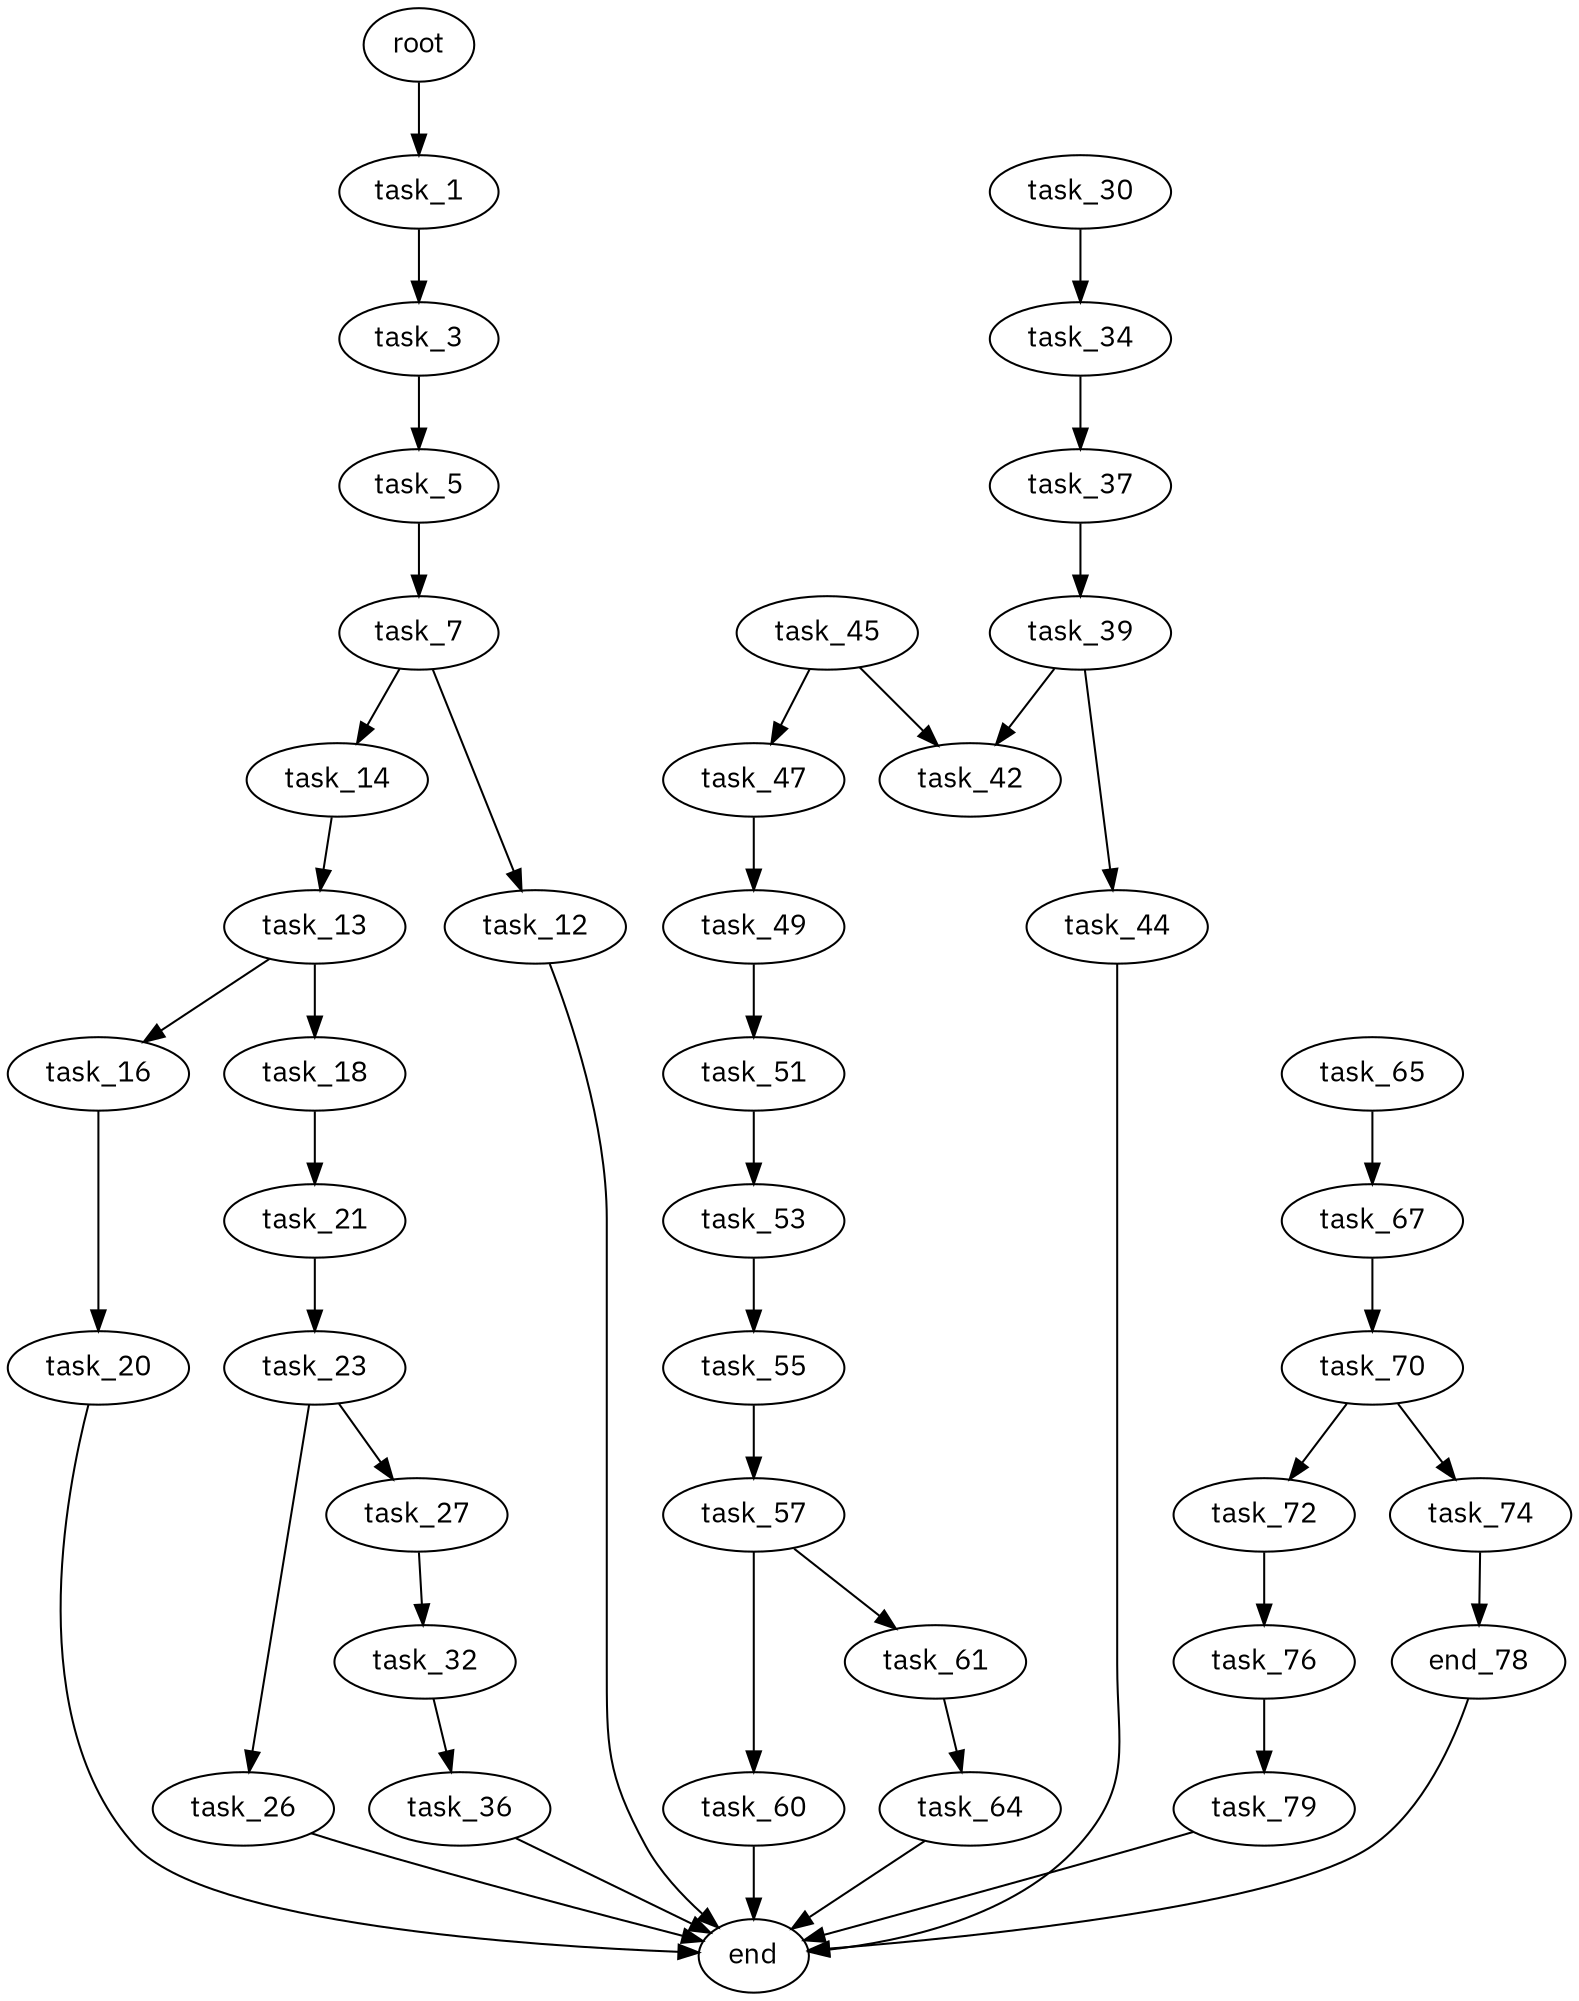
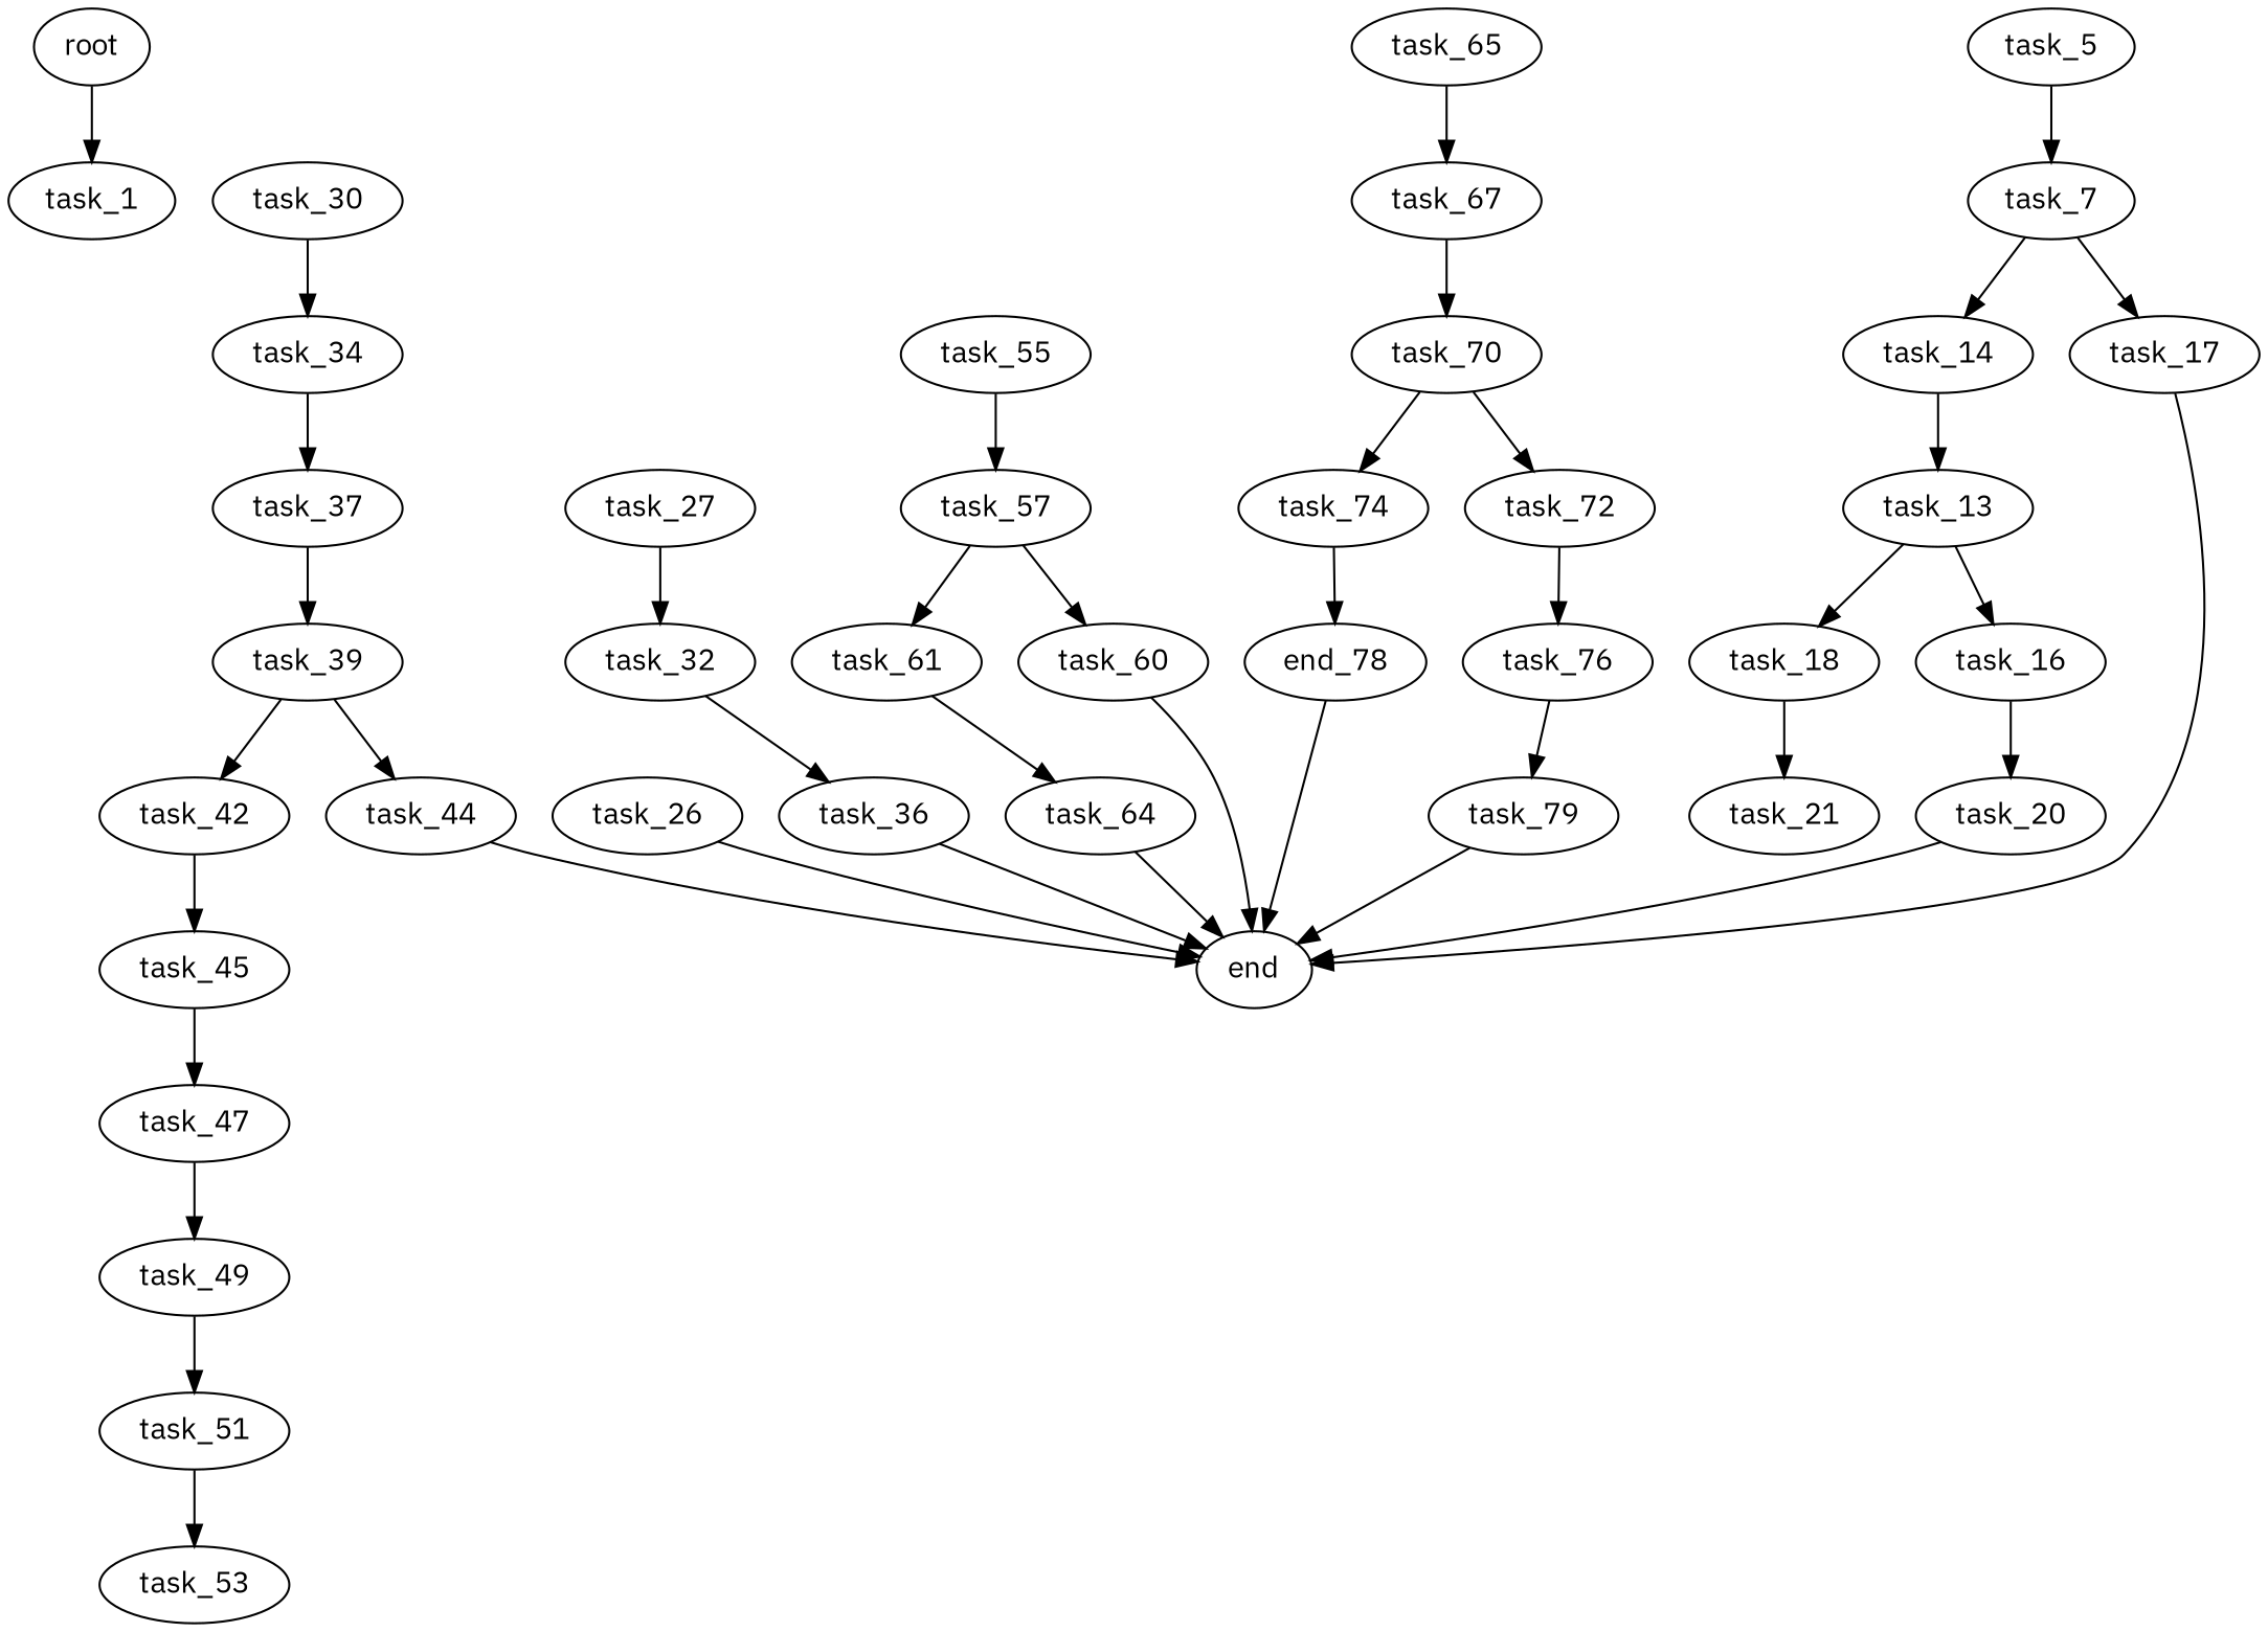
  digraph {
    fontname="IBM Plex Sans"
    node [fontname="IBM Plex Sans"]
    edge [fontname="IBM Plex Sans"]
    root
    task_1
-   task_3
    task_5
    task_7
    n6 [label=task_14]
-   task_12
+   task_12 [label=task_17]
    task_13
    end
    task_16
    task_18
    task_20
    task_21
-   task_23
    task_26
    task_27
    task_32
    task_30
    task_34
    task_36
    task_37
    task_39
    task_42
    task_44
    task_45
    task_47
    task_49
    task_51
    task_53
    task_55
    task_57
    task_60
    task_61
    task_64
    task_65
    task_67
    task_70
    task_72
    task_74
    task_76
    n41 [label=end_78]
    task_79
    root -> task_1
-   task_1 -> task_3
-   task_3 -> task_5
    task_5 -> task_7
    task_7 -> n6
    task_7 -> task_12
    n6 -> task_13
    task_12 -> end
    task_13 -> task_16
    task_13 -> task_18
    task_16 -> task_20
    task_18 -> task_21
    task_20 -> end
-   task_21 -> task_23
-   task_23 -> task_26
-   task_23 -> task_27
    task_26 -> end
    task_27 -> task_32
    task_32 -> task_36
    task_30 -> task_34
    task_34 -> task_37
    task_36 -> end
    task_37 -> task_39
    task_39 -> task_42
    task_39 -> task_44
-   task_45 -> task_42
+   task_42 -> task_45
    task_44 -> end
    task_45 -> task_47
    task_47 -> task_49
    task_49 -> task_51
    task_51 -> task_53
-   task_53 -> task_55
    task_55 -> task_57
    task_57 -> task_60
    task_57 -> task_61
    task_60 -> end
    task_61 -> task_64
    task_64 -> end
    task_65 -> task_67
    task_67 -> task_70
    task_70 -> task_72
    task_70 -> task_74
    task_72 -> task_76
    task_74 -> n41
    task_76 -> task_79
    n41 -> end
    task_79 -> end
  }
